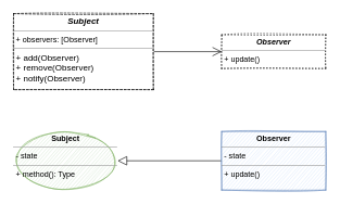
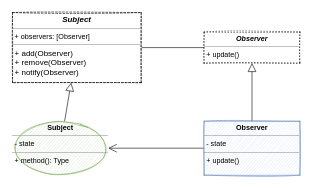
  <mxCell id="0" />
  <mxCell id="1" parent="0" />
  <mxCell id="2" value="&lt;p style=&quot;margin: 0px ; margin-top: 4px ; text-align: center&quot;&gt;&lt;b&gt;&lt;i&gt;Observer&lt;/i&gt;&lt;/b&gt;&lt;/p&gt;&lt;hr size=&quot;1&quot;&gt;&lt;p style=&quot;margin: 0px ; margin-left: 4px&quot;&gt;&lt;/p&gt;&lt;p style=&quot;margin: 0px ; margin-left: 4px&quot;&gt;+ update()&lt;/p&gt;" style="verticalAlign=top;align=left;overflow=fill;fontSize=12;fontFamily=Helvetica;html=1;dashed=1;dashPattern=1 4;sketch=1;" vertex="1" parent="1"><mxGeometry x="340" y="53" width="160" height="52" as="geometry" /></mxCell>
- <mxCell id="3" value="" style="rounded=0;orthogonalLoop=1;jettySize=auto;html=1;endArrow=open;endFill=0;endSize=12;exitX=1;exitY=0.5;exitDx=0;exitDy=0;" edge="1" parent="1" source="4" target="2"><mxGeometry relative="1" as="geometry"><mxPoint x="267" y="79" as="targetPoint" /></mxGeometry></mxCell>
+ <mxCell id="3" value="" style="rounded=0;orthogonalLoop=1;jettySize=auto;html=1;endArrow=none;endFill=0;endSize=12;exitX=1;exitY=0.5;exitDx=0;exitDy=0;" edge="1" parent="1" source="4" target="2"><mxGeometry relative="1" as="geometry"><mxPoint x="267" y="79" as="targetPoint" /></mxGeometry></mxCell>
  <mxCell id="4" value="&lt;p style=&quot;margin: 0px ; margin-top: 4px ; text-align: center&quot;&gt;&lt;b style=&quot;font-size: 13.333px&quot;&gt;&lt;i&gt;Subject&lt;/i&gt;&lt;/b&gt;&lt;br&gt;&lt;/p&gt;&lt;hr size=&quot;1&quot;&gt;&lt;p style=&quot;margin: 0px ; margin-left: 4px&quot;&gt;+ observers: [Observer]&lt;/p&gt;&lt;hr size=&quot;1&quot;&gt;&lt;p style=&quot;font-size: 13.333px ; margin: 0px 0px 0px 4px&quot;&gt;+ add(Observer)&lt;/p&gt;&lt;p style=&quot;font-size: 13.333px ; margin: 0px 0px 0px 4px&quot;&gt;+ remove(Observer)&lt;/p&gt;&lt;p style=&quot;font-size: 13.333px ; margin: 0px 0px 0px 4px&quot;&gt;+ notify(Observer)&lt;/p&gt;" style="verticalAlign=top;align=left;overflow=fill;fontSize=12;fontFamily=Helvetica;html=1;dashed=1;sketch=1;" vertex="1" parent="1"><mxGeometry x="20" y="20.5" width="215" height="117" as="geometry" /></mxCell>
+ <mxCell id="5" value="" style="edgeStyle=none;rounded=0;orthogonalLoop=1;jettySize=auto;html=1;endArrow=block;endFill=0;endSize=12;" edge="1" parent="1" source="6" target="4"><mxGeometry relative="1" as="geometry" /></mxCell>
  <mxCell id="6" value="&lt;p style=&quot;margin: 0px ; margin-top: 4px ; text-align: center&quot;&gt;&lt;b&gt;Subject&lt;/b&gt;&lt;/p&gt;&lt;hr size=&quot;1&quot;&gt;&lt;p style=&quot;margin: 0px ; margin-left: 4px&quot;&gt;- state&lt;/p&gt;&lt;hr size=&quot;1&quot;&gt;&lt;p style=&quot;margin: 0px ; margin-left: 4px&quot;&gt;+ method(): Type&lt;/p&gt;" style="ellipse;verticalAlign=top;align=left;overflow=fill;fontSize=12;fontFamily=Helvetica;html=1;sketch=1;fillColor=#d5e8d4;strokeColor=#82b366;" vertex="1" parent="1"><mxGeometry x="20" y="202" width="160" height="90" as="geometry" /></mxCell>
- <mxCell id="8" value="" style="edgeStyle=none;rounded=0;orthogonalLoop=1;jettySize=auto;html=1;endArrow=block;endFill=0;endSize=12;entryX=1;entryY=0.5;entryDx=0;entryDy=0;" edge="1" parent="1" source="9" target="6"><mxGeometry relative="1" as="geometry"><mxPoint x="260" y="247" as="targetPoint" /></mxGeometry></mxCell>
+ <mxCell id="7" value="" style="edgeStyle=none;rounded=0;orthogonalLoop=1;jettySize=auto;html=1;endArrow=block;endFill=0;endSize=12;" edge="1" parent="1" source="9" target="2"><mxGeometry relative="1" as="geometry" /></mxCell>
+ <mxCell id="8" value="" style="edgeStyle=none;rounded=0;orthogonalLoop=1;jettySize=auto;html=1;endArrow=open;endFill=0;endSize=12;entryX=1;entryY=0.5;entryDx=0;entryDy=0;" edge="1" parent="1" source="9" target="6"><mxGeometry relative="1" as="geometry"><mxPoint x="260" y="247" as="targetPoint" /></mxGeometry></mxCell>
  <mxCell id="9" value="&lt;p style=&quot;margin: 0px ; margin-top: 4px ; text-align: center&quot;&gt;&lt;b&gt;Observer&lt;/b&gt;&lt;/p&gt;&lt;hr size=&quot;1&quot;&gt;&lt;p style=&quot;margin: 0px ; margin-left: 4px&quot;&gt;- state&lt;/p&gt;&lt;hr size=&quot;1&quot;&gt;&lt;p style=&quot;margin: 0px ; margin-left: 4px&quot;&gt;+ update()&lt;/p&gt;" style="verticalAlign=top;align=left;overflow=fill;fontSize=12;fontFamily=Helvetica;html=1;sketch=1;fillColor=#dae8fc;strokeColor=#6c8ebf;" vertex="1" parent="1"><mxGeometry x="340" y="202" width="160" height="90" as="geometry" /></mxCell>
